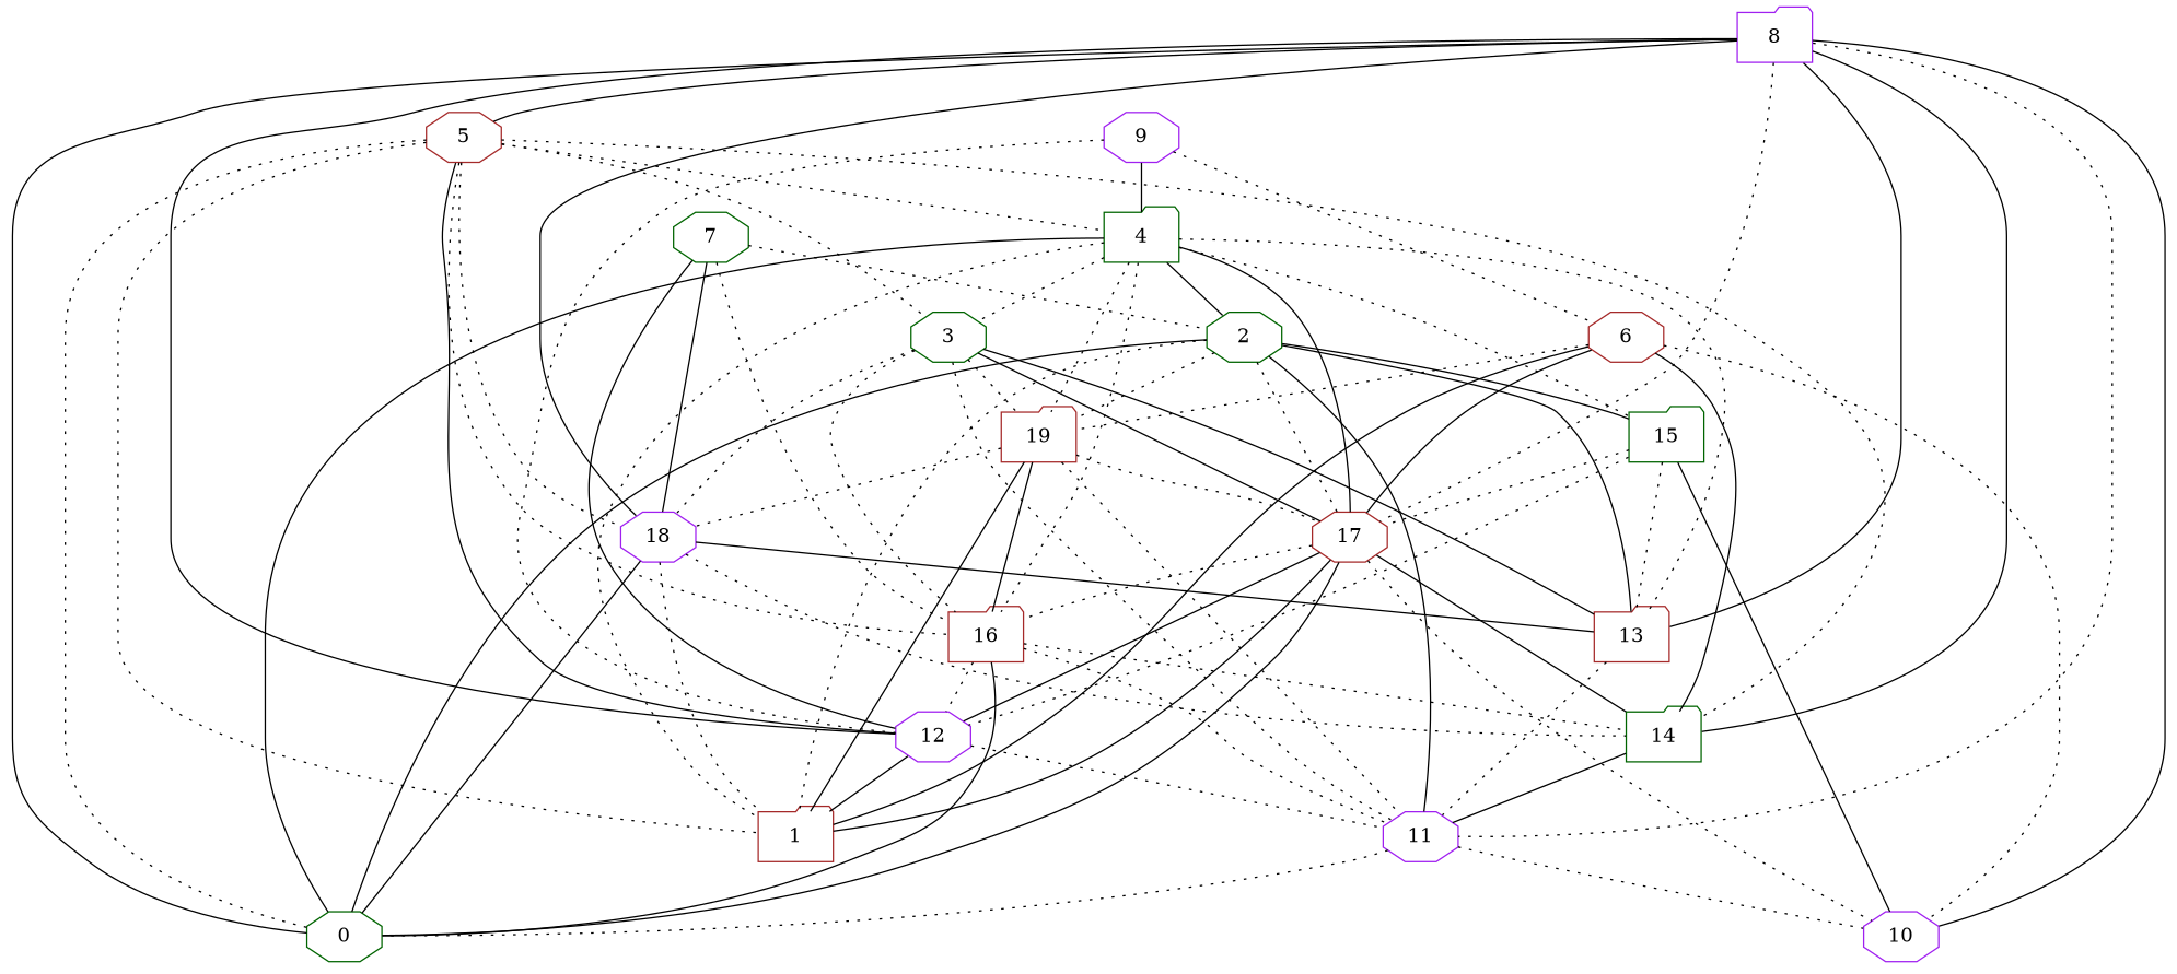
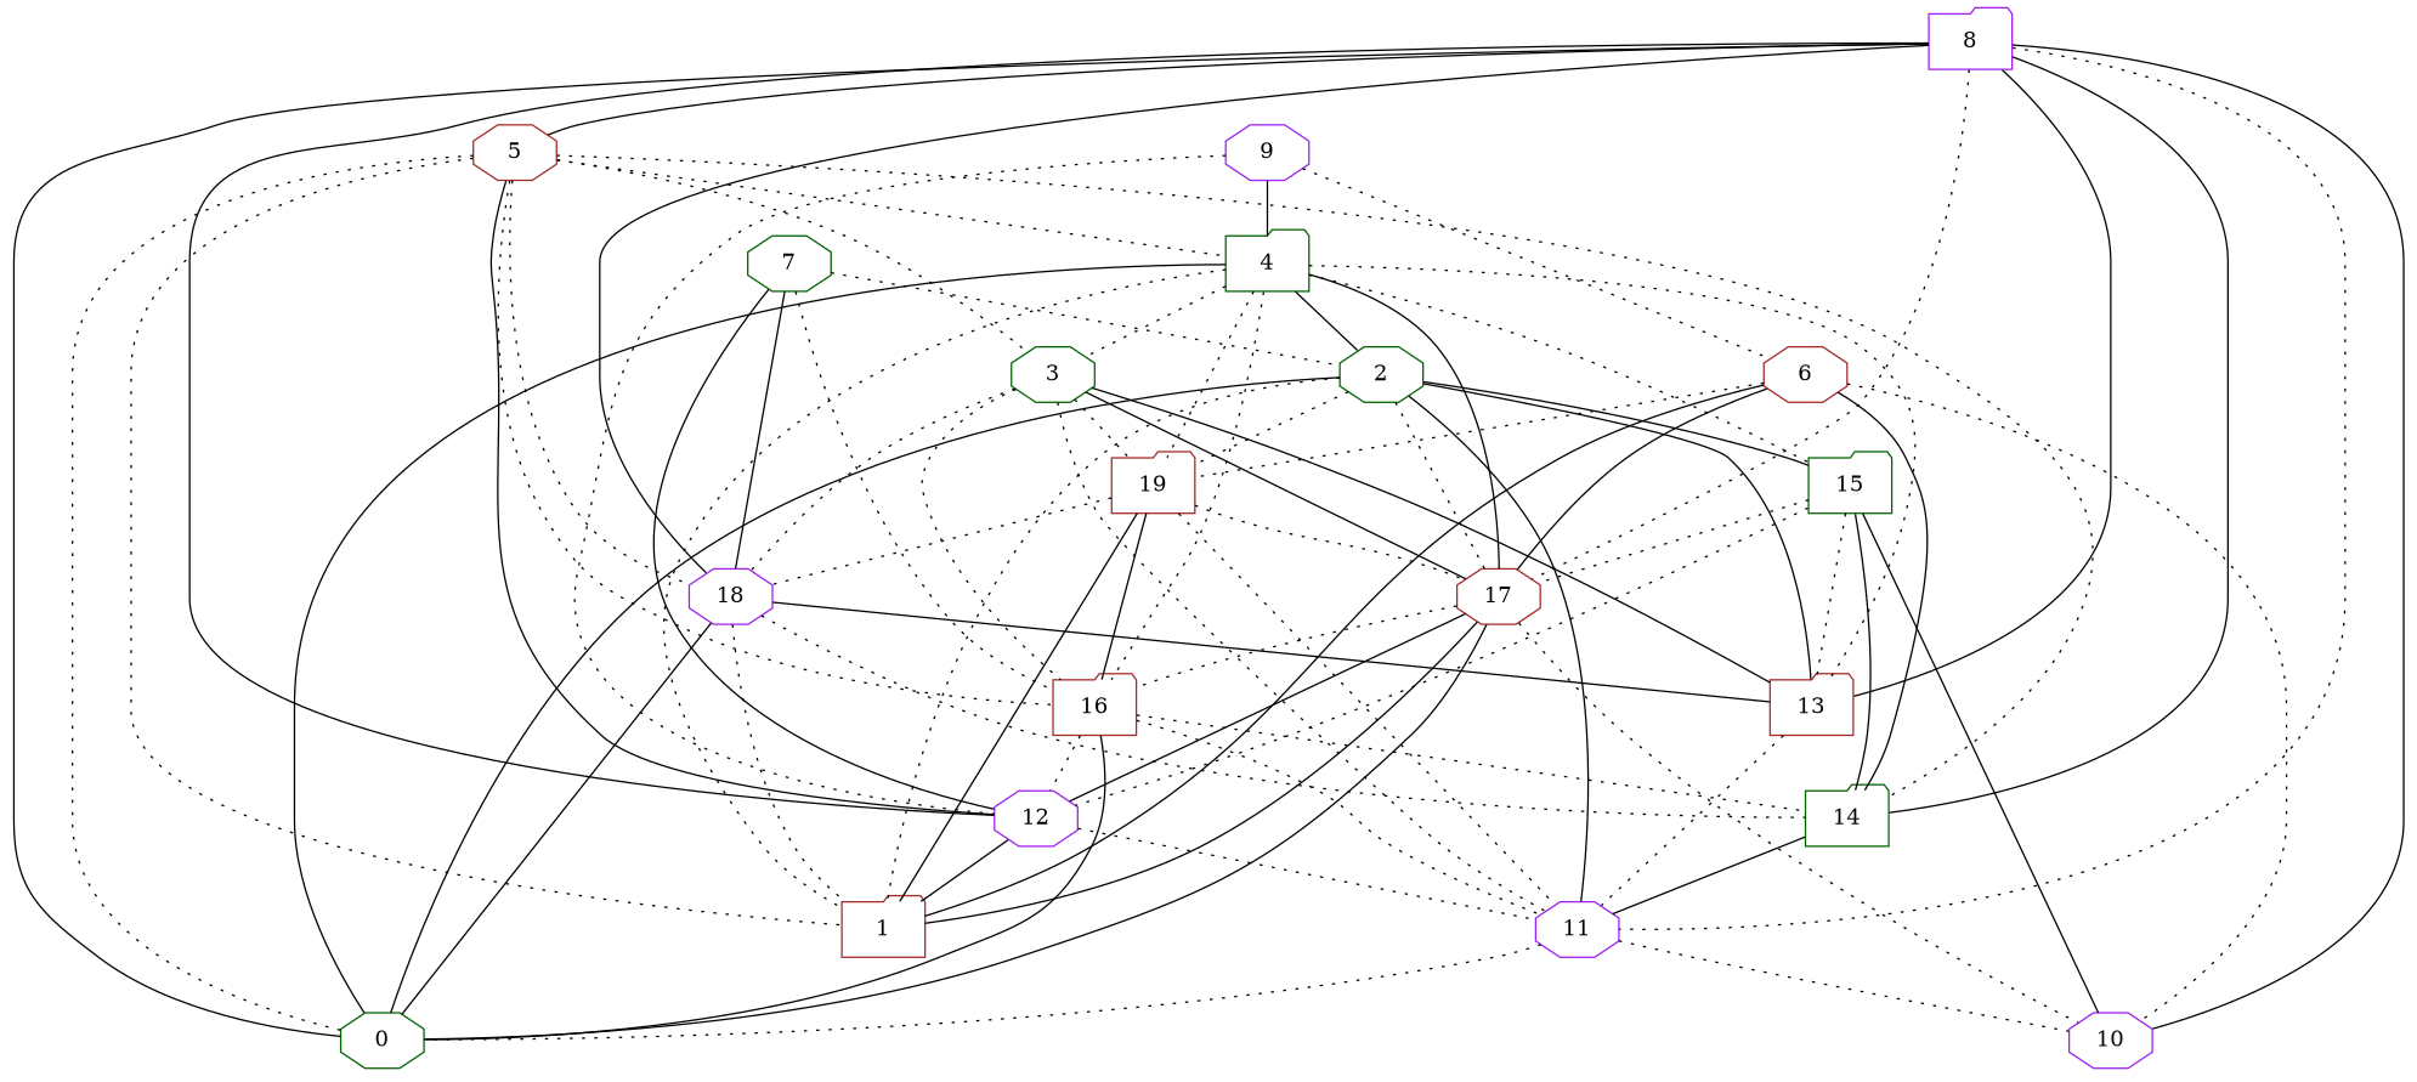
  digraph {
    node [color=darkgreen shape=octagon]
    edge [color=black dir=none style=dotted]
    8 [color=purple shape=folder]
    18 [color=purple]
    14 [shape=folder]
    5 [color=brown]
    13 [color=brown shape=folder]
    17 [color=brown]
    12 [color=purple]
    11 [color=purple]
    0
    10 [color=purple]
    1 [color=brown shape=folder]
    9 [color=purple]
    4 [shape=folder]
    6 [color=brown]
    16 [color=brown shape=folder]
    3
    2
    15 [shape=folder]
    19 [color=brown shape=folder]
    7
    subgraph sub_1 {
      8
      18
      14
      5
      13
      17
      12
      11
      0
      10
      1
      9
      4
      6
      16
      3
      2
      15
      19
      7
    }
    8 -> 18 [style=solid]
    8 -> 14 [style=solid]
    8 -> 5 [style=solid]
    8 -> 13 [style=solid]
    8 -> 17
    8 -> 12 [style=solid]
    8 -> 11
    8 -> 0 [style=solid]
    8 -> 10 [style=solid]
    18 -> 14
    18 -> 13 [style=solid]
    18 -> 0 [style=solid]
    18 -> 1
    14 -> 11 [style=solid]
    5 -> 18
    5 -> 14
    5 -> 12 [style=solid]
    5 -> 0
    5 -> 1
    5 -> 4
    5 -> 16
    5 -> 3
    13 -> 11
-   17 -> 14 [style=solid]
+   15 -> 14 [style=solid]
    17 -> 12 [style=solid]
    17 -> 0 [style=solid]
    17 -> 10
    17 -> 1 [style=solid]
    17 -> 16
    12 -> 11
    12 -> 1 [style=solid]
    11 -> 0
    11 -> 10
    9 -> 12
    9 -> 4 [style=solid]
    9 -> 6
    4 -> 13
    4 -> 17 [style=solid]
    4 -> 0 [style=solid]
    4 -> 1
    4 -> 16
    4 -> 3
    4 -> 2 [style=solid]
    4 -> 15
    4 -> 19
    6 -> 14 [style=solid]
    6 -> 17 [style=solid]
    6 -> 10
    6 -> 1 [style=solid]
    6 -> 19
    16 -> 14
    16 -> 12
    16 -> 11
    16 -> 0 [style=solid]
    3 -> 18
    3 -> 13 [style=solid]
    3 -> 17 [style=solid]
    3 -> 11
    3 -> 16
    3 -> 19
    2 -> 13 [style=solid]
    2 -> 17
    2 -> 11 [style=solid]
    2 -> 0 [style=solid]
    2 -> 1
    2 -> 15 [style=solid]
    2 -> 19
    15 -> 13
    15 -> 17
    15 -> 12
    15 -> 10 [style=solid]
    19 -> 18
    19 -> 17
    19 -> 11
    19 -> 1 [style=solid]
    19 -> 16 [style=solid]
    7 -> 18 [style=solid]
    7 -> 12 [style=solid]
    7 -> 16
    7 -> 2
  }
